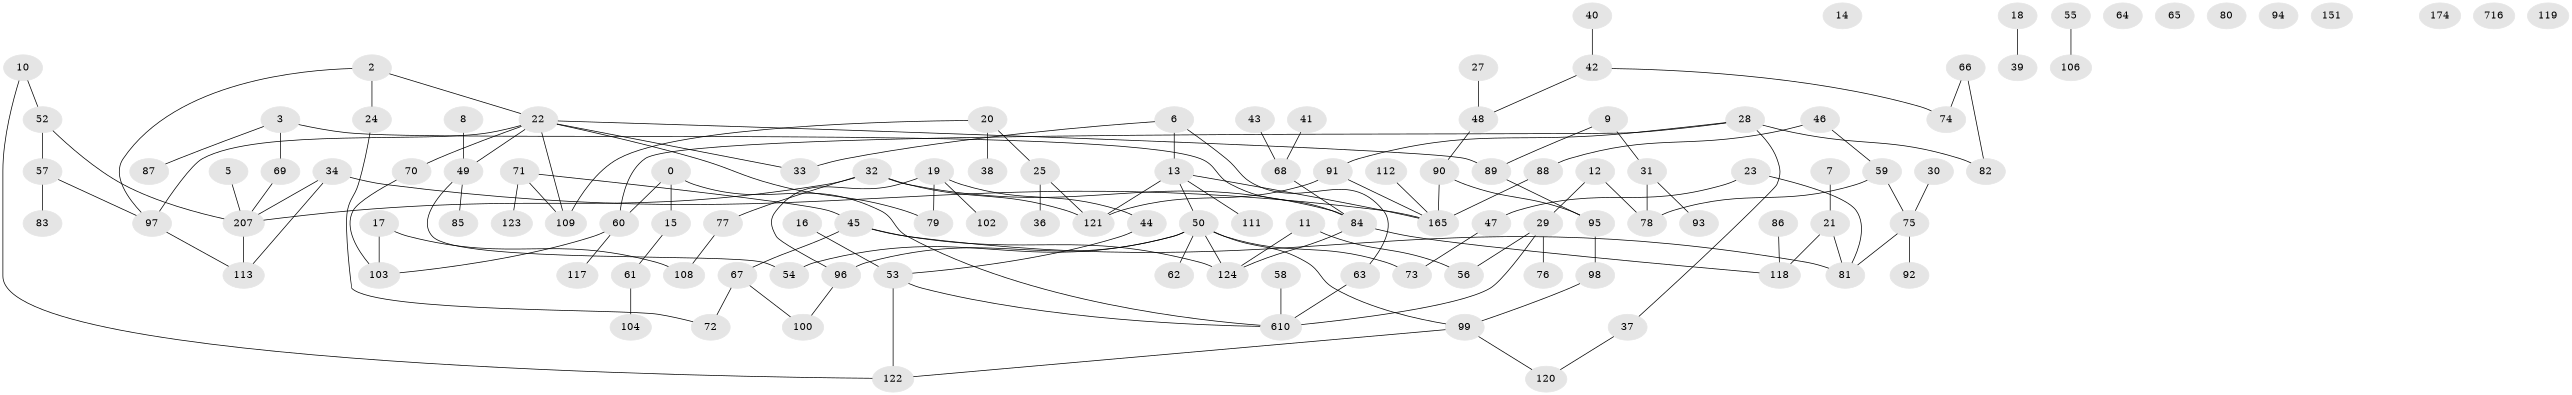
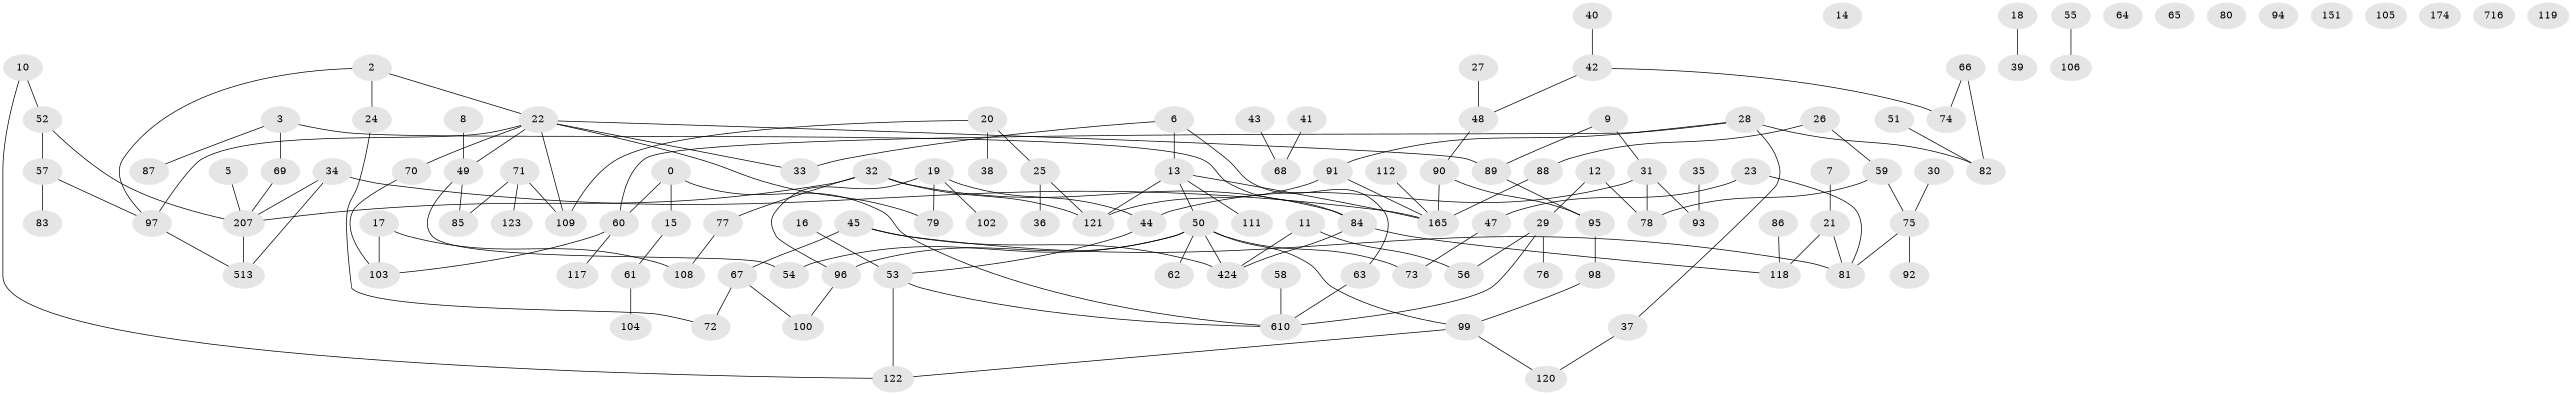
  graph {
    node [color=gray90 style=filled]
    n1 [label=0]
    15
    60
    n4 [label=610]
    61
    103
    117
    2
    22
    24
    97
    33
    49
    89
    79
    109
    70
    72
-   113
+   113 [label=513]
    3
    69
    84
    87
    n24 [label=207]
-   124
+   124 [label=424]
    118
    30
    75
    77
    108
    95
    98
    5
    6
    13
    63
    111
    50
    n39 [label=165]
    121
    7
    21
    81
    8
    54
    85
    9
    31
    78
    44
    93
    10
    52
    122
    57
    11
    56
    12
    29
    76
    96
    73
    62
    99
    14
    104
    16
    53
    17
    18
    39
    19
    102
    100
    20
    25
    38
    36
    23
    47
    27
    48
    90
    28
    37
    82
    91
    120
    92
    32
    34
+   35
    40
    42
    74
    41
    68
    43
    45
    67
-   46
+   46 [label=26]
    59
    88
+   51
    83
    55
    106
    58
    64
    65
    66
    71
    123
    80
    86
    94
    n117 [label=151]
+   105
    112
    n120 [label=174]
    n121 [label=716]
    119
    n1 -- 15
    n1 -- 60
    n1 -- n4
    15 -- 61
    60 -- 103
    60 -- 117
    61 -- 104
    2 -- 22
    2 -- 24
    2 -- 97
    22 -- 97
    22 -- 33
    22 -- 49
    22 -- 89
    22 -- 79
    22 -- 109
    22 -- 70
    24 -- 72
    97 -- 113
    49 -- 54
    49 -- 85
    89 -- 95
    70 -- 103
    3 -- 69
    3 -- 84
    3 -- 87
    69 -- n24
    84 -- 124
    84 -- 118
    n24 -- 113
    30 -- 75
    75 -- 81
    75 -- 92
    77 -- 108
    95 -- 98
    98 -- 99
    5 -- n24
    6 -- 33
    6 -- 13
    6 -- 63
    13 -- 111
    13 -- 50
    13 -- n39
    13 -- 121
    63 -- n4
    50 -- 124
    50 -- 54
    50 -- 96
    50 -- 73
    50 -- 62
    50 -- 99
    7 -- 21
    21 -- 118
    21 -- 81
    8 -- 49
    9 -- 89
    9 -- 31
    31 -- 78
+   31 -- 44
    31 -- 93
    44 -- 53
    10 -- 52
    10 -- 122
    52 -- n24
    52 -- 57
    57 -- 97
    57 -- 83
    11 -- 124
    11 -- 56
    12 -- 78
    12 -- 29
    29 -- n4
    29 -- 56
    29 -- 76
    96 -- 100
    99 -- 122
    99 -- 120
    16 -- 53
    53 -- n4
    53 -- 122
    17 -- 103
    17 -- 108
    18 -- 39
    19 -- 79
    19 -- 44
    19 -- 96
    19 -- 102
    20 -- 109
    20 -- 25
    20 -- 38
    25 -- 121
    25 -- 36
    23 -- 81
    23 -- 47
    47 -- 73
    27 -- 48
    48 -- 90
    90 -- 95
    90 -- n39
    28 -- 60
    28 -- 37
    28 -- 82
    28 -- 91
    37 -- 120
    91 -- n39
    91 -- 121
    32 -- 84
    32 -- n24
    32 -- 77
    32 -- 121
    34 -- 113
    34 -- n24
    34 -- n39
+   35 -- 93
    40 -- 42
    42 -- 48
    42 -- 74
    41 -- 68
-   68 -- 84
    43 -- 68
    45 -- 124
    45 -- 81
    45 -- 67
    67 -- 72
    67 -- 100
    46 -- 59
    46 -- 88
    59 -- 75
    59 -- 78
    88 -- n39
+   51 -- 82
    55 -- 106
    58 -- n4
    66 -- 82
    66 -- 74
    71 -- 109
-   71 -- 45
+   71 -- 85
    71 -- 123
    86 -- 118
    112 -- n39
  }
